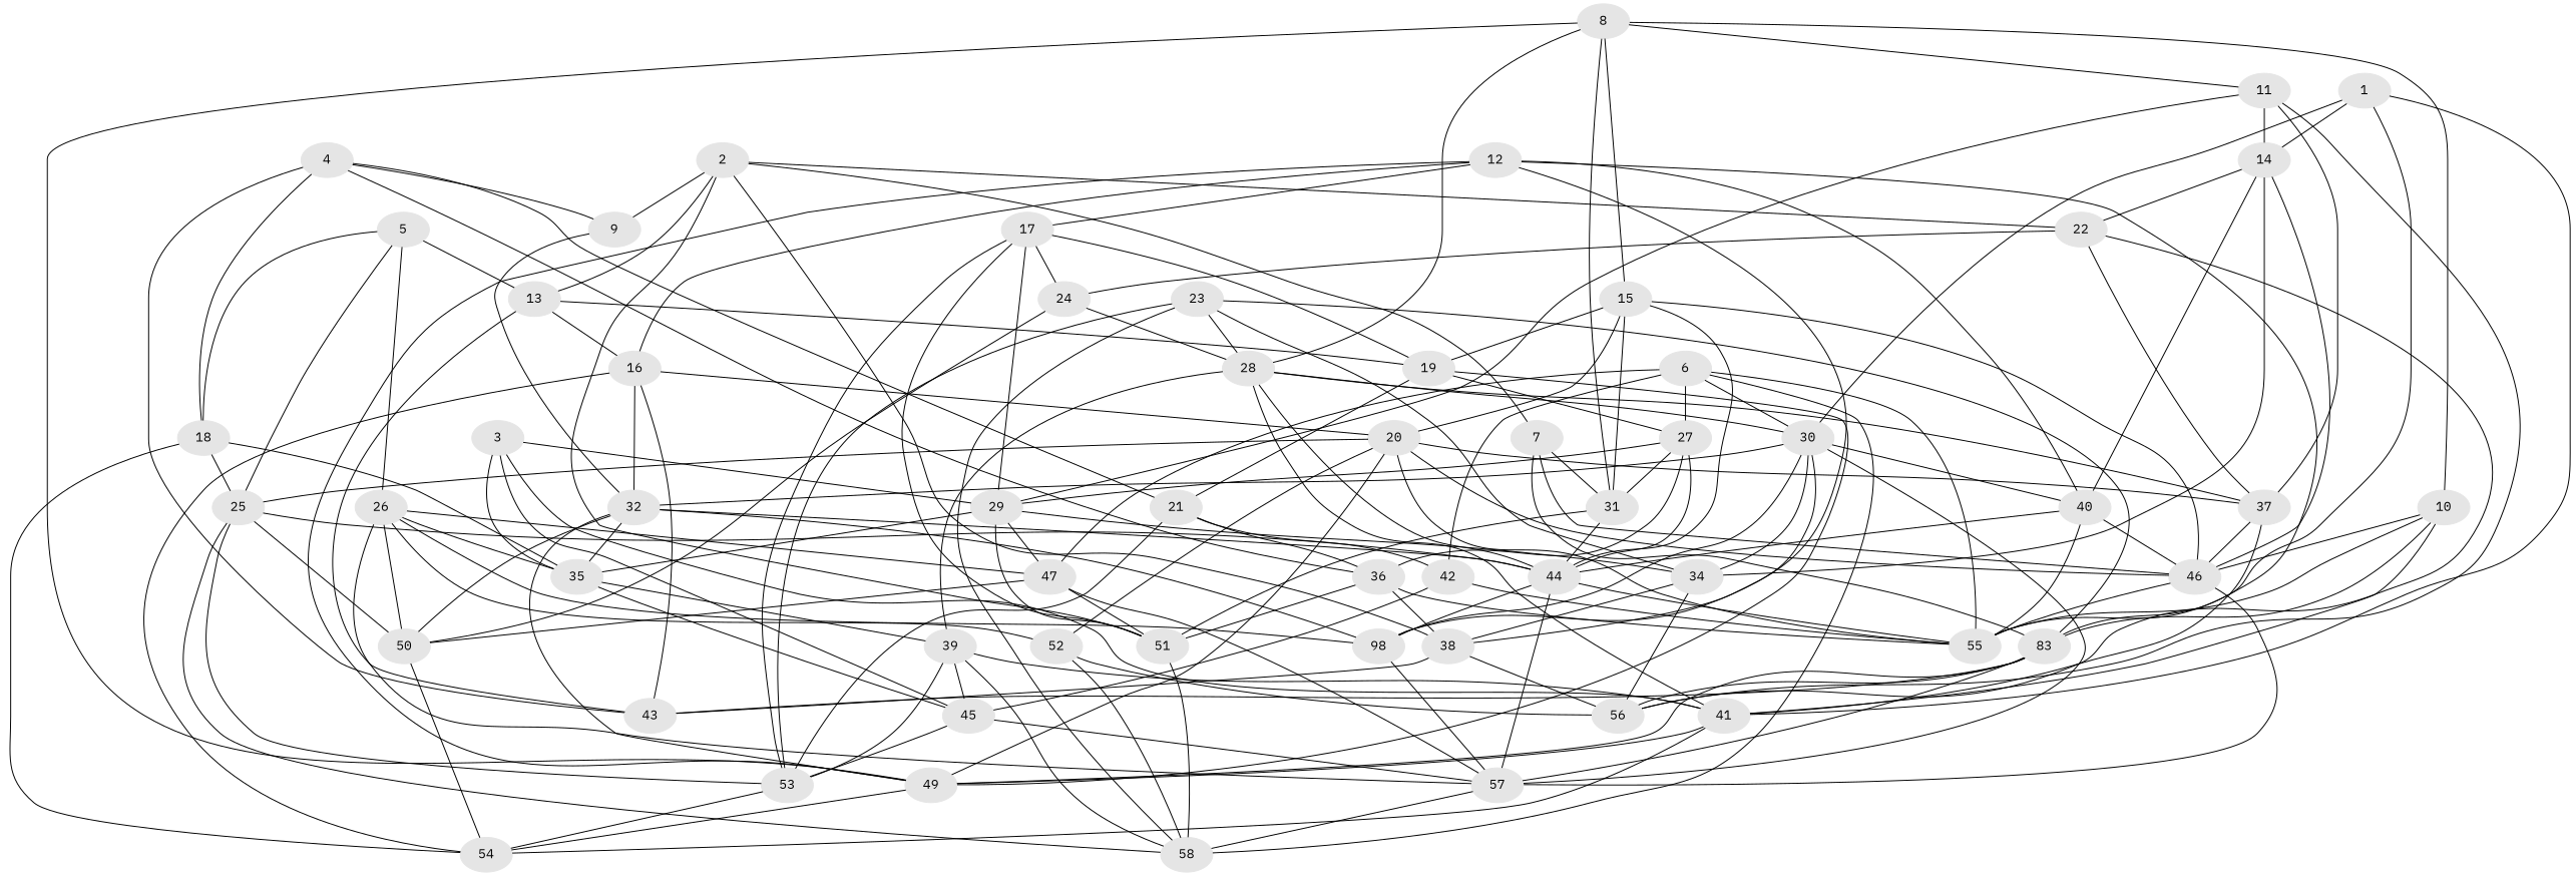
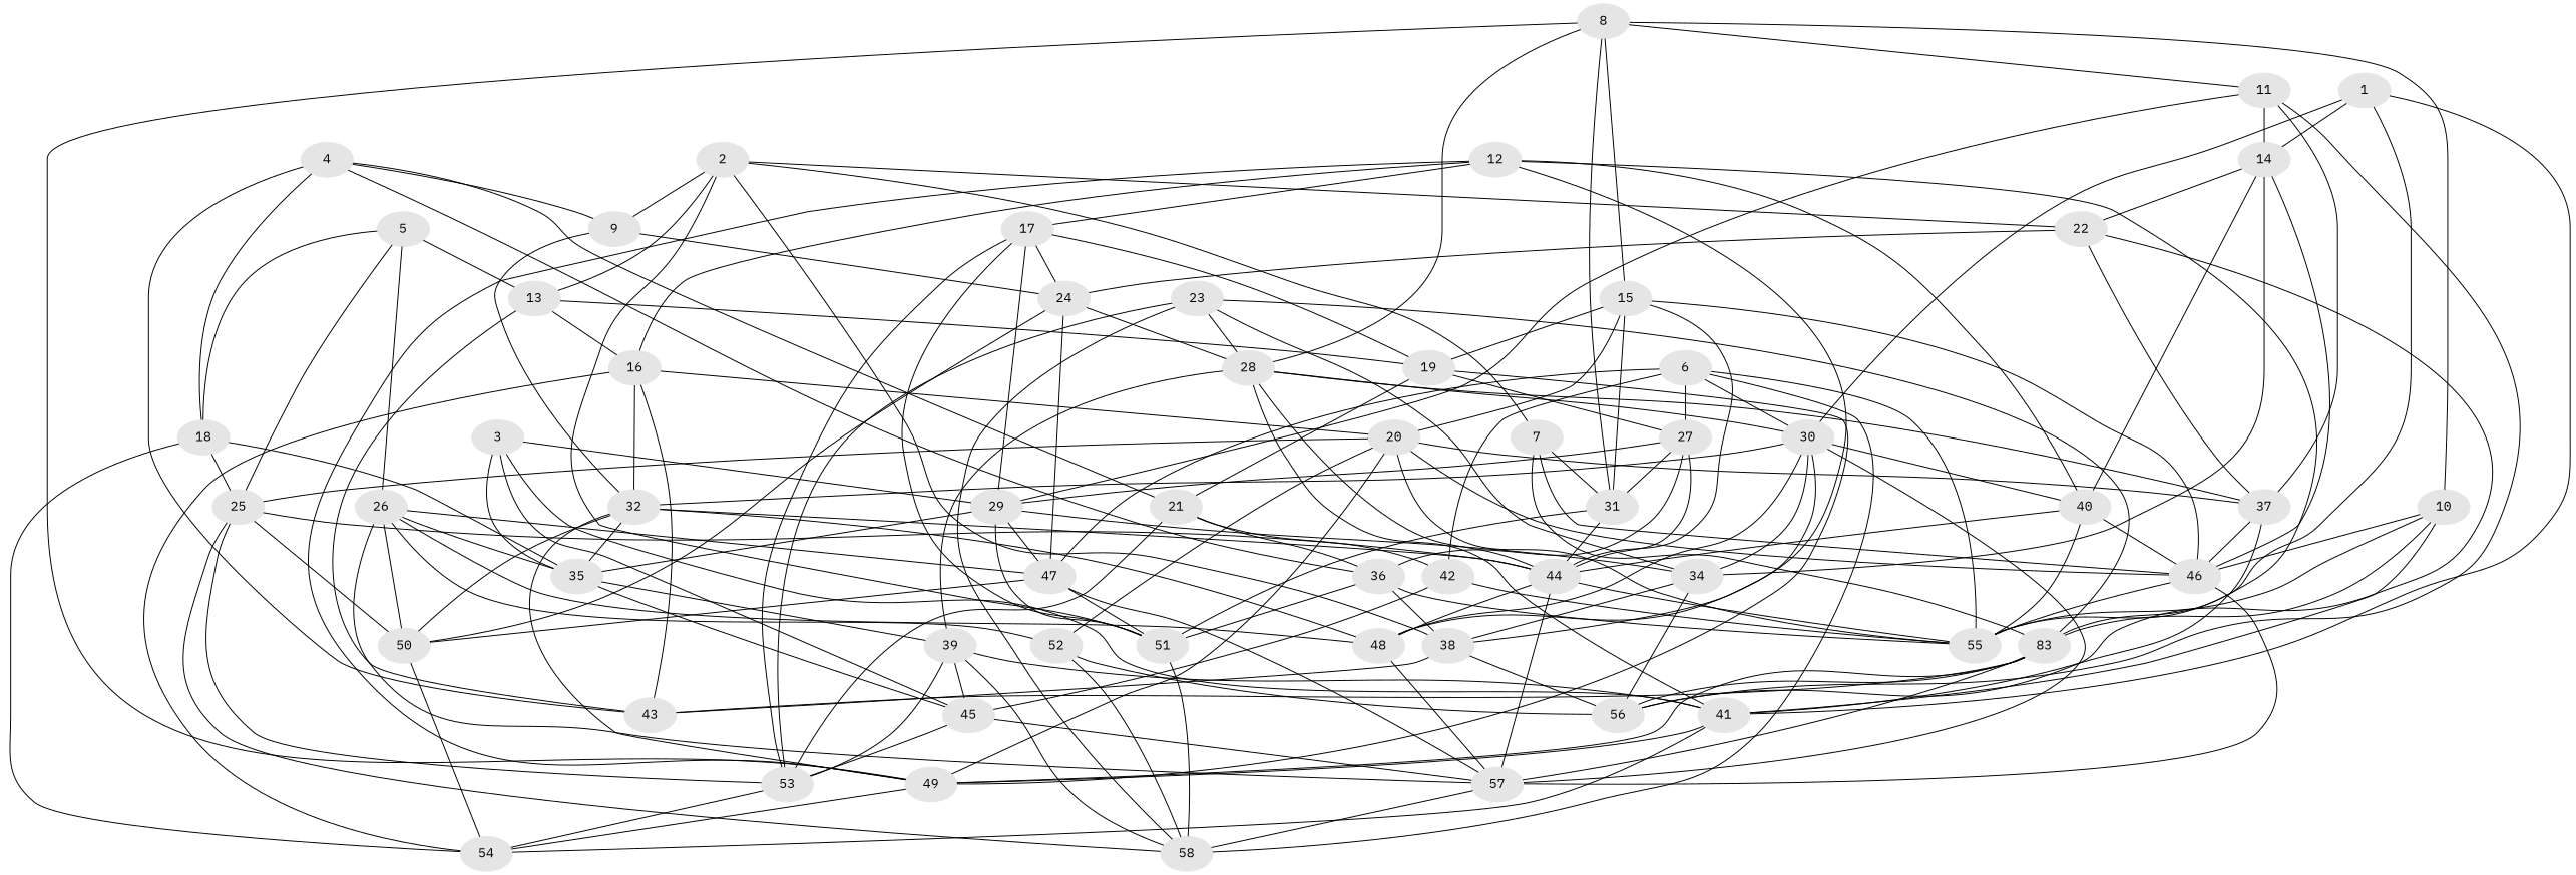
  graph {
    fontname="IBM Plex Mono"
    node [color=gray90 fontname="IBM Plex Mono" style=filled]
    edge [fontname="IBM Plex Mono" weight=1.0]
    1
    14
    30
    41
    55
    22
    46
    40
    34
    38
    32
-   48 [label=98]
+   48
    57
    49
    54
    2
    7
    9
    13
    51
    31
    n22 [label=83]
    24
    43
    16
    19
    37
    56
    58
    3
    29
    35
    45
    47
    39
    53
    4
    18
    21
    36
    25
    42
    5
    26
    44
    50
    52
    6
    27
    8
    10
    11
    15
    28
    20
    12
    17
    23
    1 -- 14
    1 -- 30
    1 -- 41
    1 -- 55
    14 -- 22
    14 -- 46
    14 -- 40
    14 -- 34
    30 -- 40
    30 -- 34
    30 -- 38
    30 -- 32
    30 -- 48
    30 -- 57 [weight=2.0]
    41 -- 49
    41 -- 54
    22 -- 24 [weight=2.0]
    22 -- 37
    22 -- 56
    46 -- 55 [weight=2.0]
    46 -- 57
    40 -- 55
    40 -- 46
    40 -- 44
    34 -- 38
    34 -- 56
    38 -- 43
    38 -- 56
    32 -- 48
    32 -- 49
    32 -- 35
    32 -- 44
    32 -- 50
    48 -- 57
    57 -- 58
    49 -- 54
    2 -- 22
    2 -- 38
    2 -- 7
    2 -- 9
    2 -- 13
    2 -- 51
    7 -- 46
    7 -- 31
    7 -- n22
    9 -- 32
+   9 -- 24
    13 -- 43
    13 -- 16
    13 -- 19
    51 -- 58 [weight=2.0]
    31 -- 51
    31 -- 44
    n22 -- 57
    n22 -- 49
    n22 -- 43
    n22 -- 56
+   24 -- 47 [weight=2.0]
    24 -- 50
    24 -- 28
    16 -- 32
    16 -- 54
    16 -- 43
    16 -- 20
    19 -- 49
    19 -- 21
    19 -- 27
    37 -- 41
    37 -- 46
    3 -- 41
    3 -- 29
    3 -- 35
    3 -- 45
    29 -- 34
    29 -- 51
    29 -- 35
    29 -- 47
    35 -- 45
    35 -- 39
    45 -- 57
    45 -- 53
    47 -- 57
    47 -- 51
    47 -- 50
    39 -- 41
    39 -- 58
    39 -- 45
    39 -- 53
    53 -- 54
    4 -- 9
    4 -- 43 [weight=2.0]
    4 -- 18
    4 -- 21
    4 -- 36
    18 -- 54
    18 -- 35 [weight=2.0]
    18 -- 25
    21 -- 53
    21 -- 36
    21 -- 42 [weight=2.0]
    36 -- 55
    36 -- 38
    36 -- 51
    25 -- 58
    25 -- 53
    25 -- 44
    25 -- 50
    42 -- 55
    42 -- 45
    5 -- 13 [weight=2.0]
    5 -- 18
    5 -- 25
    5 -- 26 [weight=2.0]
    26 -- 48
    26 -- 57
    26 -- 35
    26 -- 47
    26 -- 50
    26 -- 52
    44 -- 55
    44 -- 48
    44 -- 57
    50 -- 54
    52 -- 56
    52 -- 58
    6 -- 30
    6 -- 55
    6 -- 58
    6 -- 47
    6 -- 42
    6 -- 27
    27 -- 31
    27 -- 29
    27 -- 36
    27 -- 44
    8 -- 49
    8 -- 31
    8 -- 10
    8 -- 11
    8 -- 15
    8 -- 28
    10 -- 41
    10 -- 55
    10 -- 46
    10 -- n22
    11 -- 14
    11 -- 37
    11 -- 56
    11 -- 29
    15 -- 46
    15 -- 31
    15 -- 19
    15 -- 44
    15 -- 20
    28 -- 30
    28 -- 41
    28 -- 37
    28 -- 39
    28 -- 44
    20 -- 55
    20 -- 46
    20 -- 49
    20 -- 37
    20 -- 25
    20 -- 52
    12 -- 40
    12 -- 48
    12 -- 49
    12 -- n22
    12 -- 16
    12 -- 17
    17 -- 51
    17 -- 24
    17 -- 19
    17 -- 29
    17 -- 53
    23 -- 34
    23 -- n22
    23 -- 58
    23 -- 53 [weight=2.0]
    23 -- 28
  }
